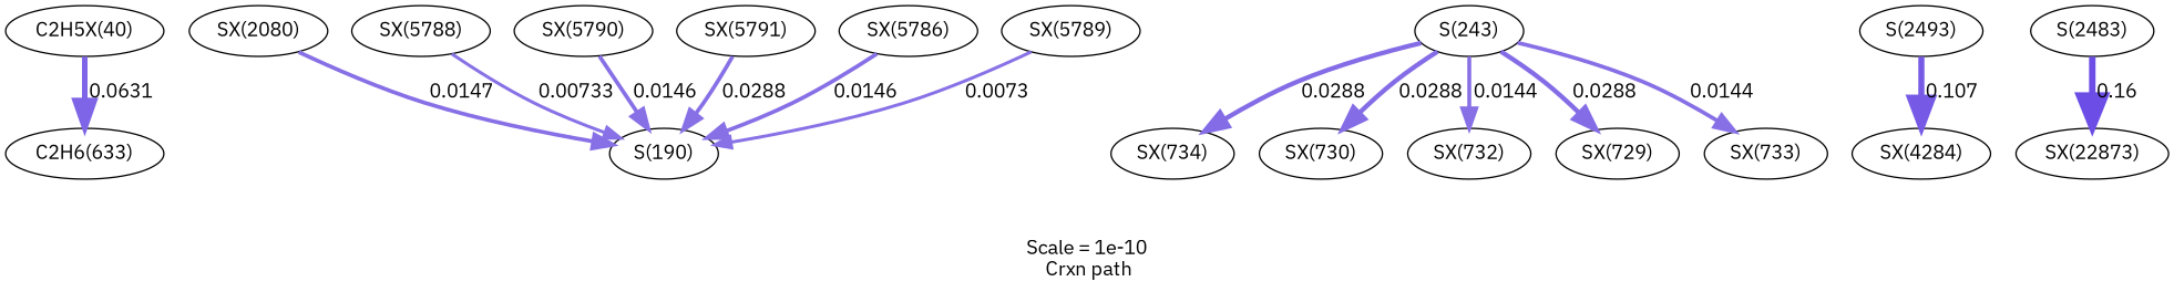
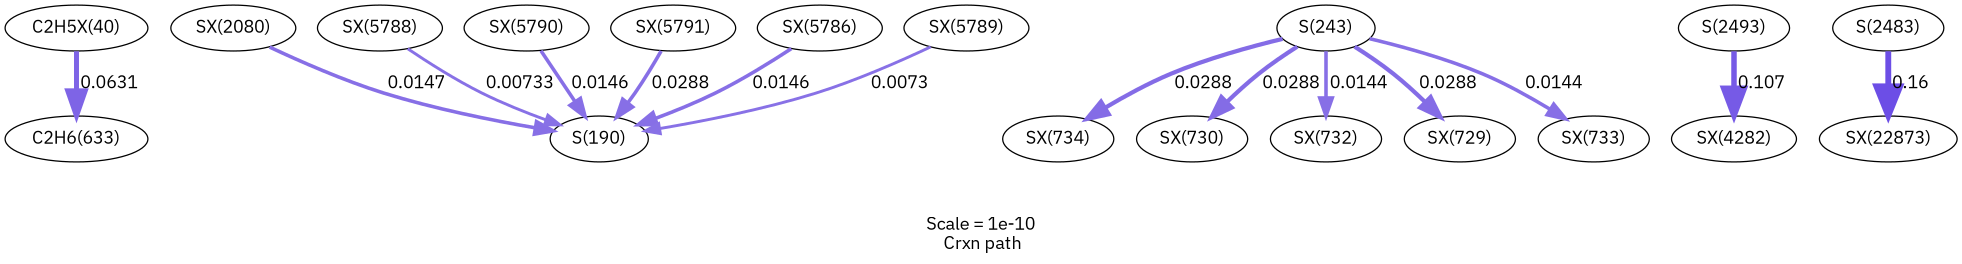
  digraph {
    fontname="IBM Plex Sans"
    label="Scale = 1e-10\l Crxn path"
    node [fontname="IBM Plex Sans"]
    edge [arrowsize=1.41 color="0.7, 0.515, 0.9" fontname="IBM Plex Sans" style="setlinewidth(2.81)"]
    n1 [label="C2H5X(40)"]
    n2 [label="C2H6(633)"]
    n3 [label="SX(2080)"]
    n4 [label="S(190)"]
    n5 [label="SX(5788)"]
    n6 [label="SX(5790)"]
    n7 [label="SX(5791)"]
    n8 [label="SX(5786)"]
    n9 [label="SX(5789)"]
    n10 [label="S(243)"]
    n11 [label="SX(734)"]
    n12 [label="SX(730)"]
    n13 [label="SX(732)"]
    n14 [label="SX(729)"]
    n15 [label="SX(733)"]
    n16 [label="S(2493)"]
-   n17 [label="SX(4284)"]
+   n17 [label="SX(4282)"]
    n18 [label="S(2483)"]
    n19 [label="SX(22873)"]
    n1 -> n2 [arrowsize=1.96 color="0.7, 0.563, 0.9" label=" 0.0631" style="setlinewidth(3.91)"]
    n3 -> n4 [label=" 0.0147"]
    n5 -> n4 [arrowsize=1.14 color="0.7, 0.507, 0.9" label=" 0.00733" style="setlinewidth(2.29)"]
    n6 -> n4 [arrowsize=1.4 label=" 0.0146"]
    n7 -> n4 [label=" 0.0288"]
    n8 -> n4 [label=" 0.0146"]
    n9 -> n4 [arrowsize=1.14 color="0.7, 0.507, 0.9" label=" 0.0073" style="setlinewidth(2.29)"]
    n10 -> n11 [arrowsize=1.66 color="0.7, 0.529, 0.9" label=" 0.0288" style="setlinewidth(3.32)"]
    n10 -> n12 [arrowsize=1.66 color="0.7, 0.529, 0.9" label=" 0.0288" style="setlinewidth(3.32)"]
    n10 -> n13 [arrowsize=1.4 color="0.7, 0.514, 0.9" label=" 0.0144" style="setlinewidth(2.8)"]
    n10 -> n14 [arrowsize=1.66 color="0.7, 0.529, 0.9" label=" 0.0288" style="setlinewidth(3.32)"]
    n10 -> n15 [arrowsize=1.4 color="0.7, 0.514, 0.9" label=" 0.0144" style="setlinewidth(2.8)"]
    n16 -> n17 [arrowsize=2.16 color="0.7, 0.607, 0.9" label=" 0.107" style="setlinewidth(4.31)"]
    n18 -> n19 [arrowsize=2.31 color="0.7, 0.66, 0.9" label=" 0.16" style="setlinewidth(4.61)"]
  }
